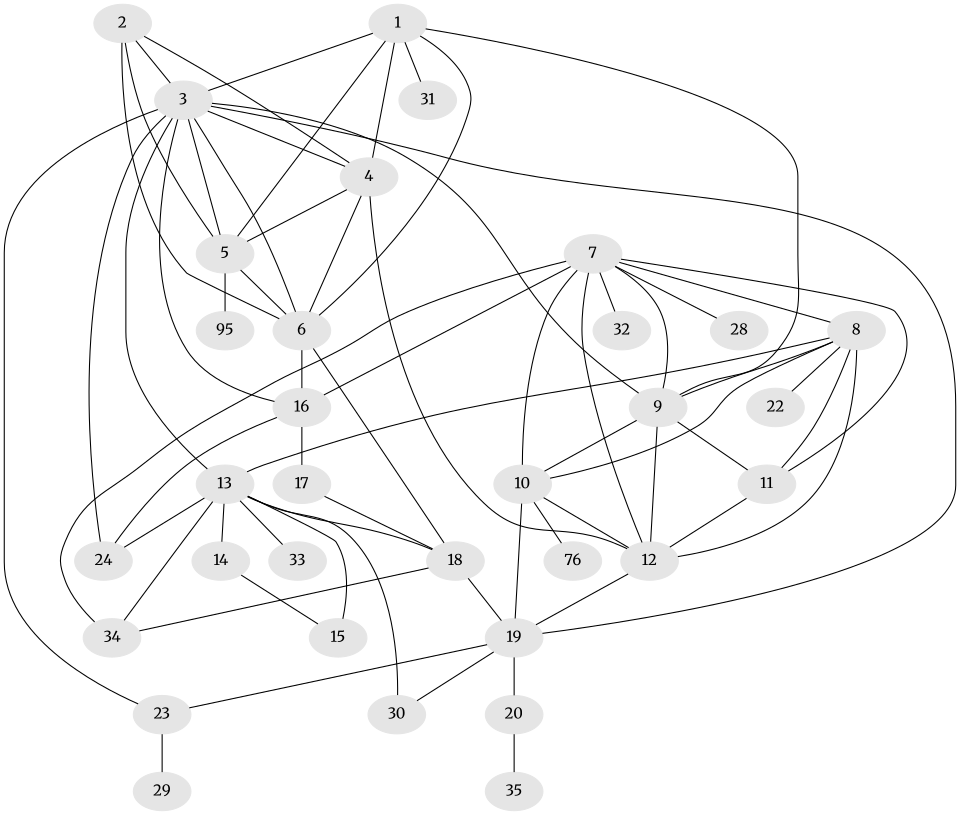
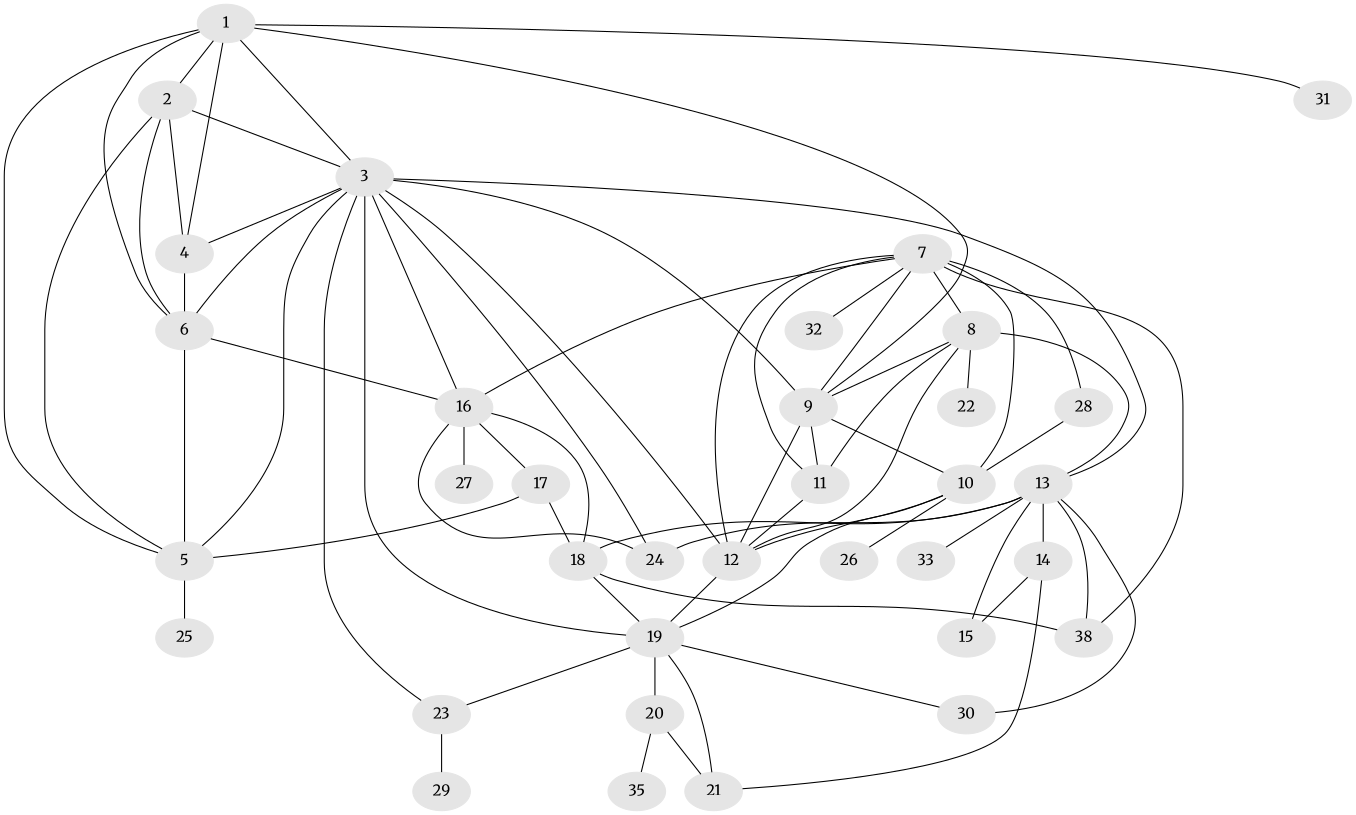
  graph {
    fontname=Merriweather
    node [color=gray90 fontname=Merriweather style=filled]
    edge [fontname=Merriweather weight=1.0]
    1
    2
    3
    4
    5
    6
    9
    31
    12
    13
    16
    19
    23
    24
-   25 [label=95]
+   25
    10
    11
-   34
+   34 [label=38]
    14
    15
    18
    30
    33
    17
+   27
+   21
    20
    29
    7
    8
    28
    32
    22
-   26 [label=76]
+   26
    35
+   1 -- 2
    1 -- 3
    1 -- 4
    1 -- 5
    1 -- 6
    1 -- 9
    1 -- 31
    2 -- 3
    2 -- 4
    2 -- 5
    2 -- 6
    3 -- 4
    3 -- 5
    3 -- 6
    3 -- 9
-   4 -- 12
+   3 -- 12
    3 -- 13 [weight=3.0]
    3 -- 16
    3 -- 19 [weight=2.0]
    3 -- 23
    3 -- 24
-   4 -- 5
+   17 -- 5
    4 -- 6
    5 -- 6
    5 -- 25
    6 -- 16
    9 -- 12
    9 -- 10
    9 -- 11
    12 -- 19
    13 -- 24
    13 -- 34
    13 -- 14 [weight=4.0]
    13 -- 15 [weight=4.0]
    13 -- 18 [weight=2.0]
    13 -- 30 [weight=5.0]
    13 -- 33
    16 -- 24 [weight=2.0]
-   6 -- 18 [weight=4.0]
+   16 -- 18 [weight=4.0]
    16 -- 17 [weight=4.0]
+   16 -- 27 [weight=6.0]
    19 -- 23
    19 -- 30
+   19 -- 21 [weight=4.0]
    19 -- 20 [weight=4.0]
    23 -- 29
    10 -- 12
    10 -- 19
    10 -- 26
    11 -- 12
    14 -- 15
+   14 -- 21
    18 -- 19
    18 -- 34
    17 -- 18
+   20 -- 21
    20 -- 35
    7 -- 9
    7 -- 12
    7 -- 16
    7 -- 10
    7 -- 11
    7 -- 34 [weight=2.0]
    7 -- 8
    7 -- 28
    7 -- 32
    8 -- 9 [weight=4.0]
    8 -- 12
    8 -- 13
-   8 -- 10
+   28 -- 10
    8 -- 11
    8 -- 22
  }
